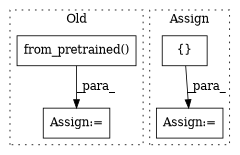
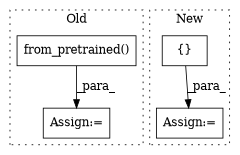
  digraph {
    node [a=68 l=3 shape=box]
    n1 [a=75 l="26,67" label="from_pretrained()" s="17832,17861"]
    n2 [label="Assign:=" s=17829]
    n3 [a=95 l="1,1" label="{}" s="12228,12255"]
    n4 [label="Assign:=" s=12225]
    subgraph cluster_1 {
      label=Old
      style=dotted
      n1
      n2
    }
    subgraph cluster_2 {
-     label=Assign
+     label=New
      style=dotted
      n3
      n4
    }
    n1 -> n2 [label=_para_]
    n3 -> n4 [label=_para_]
  }
